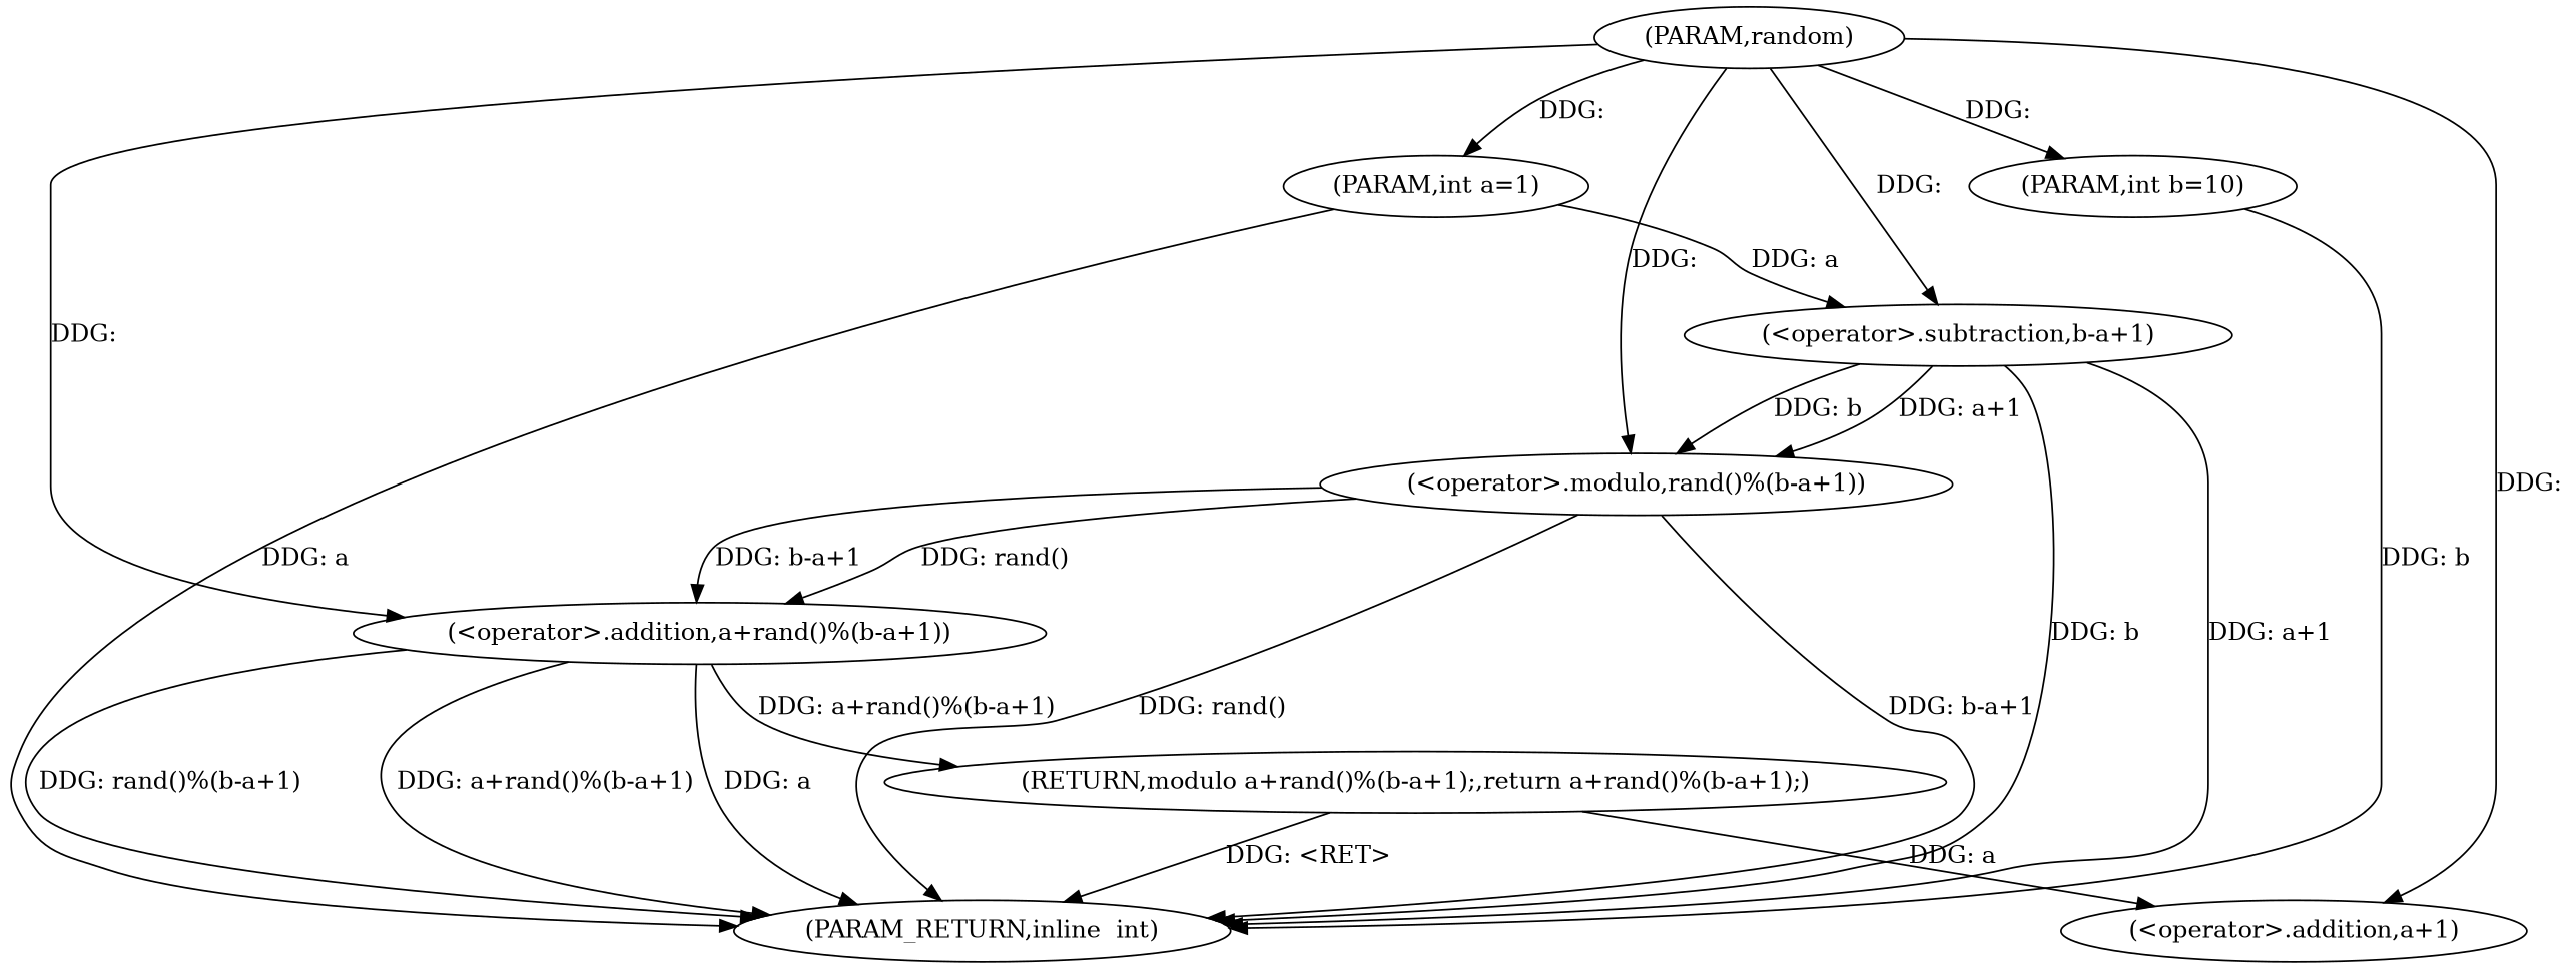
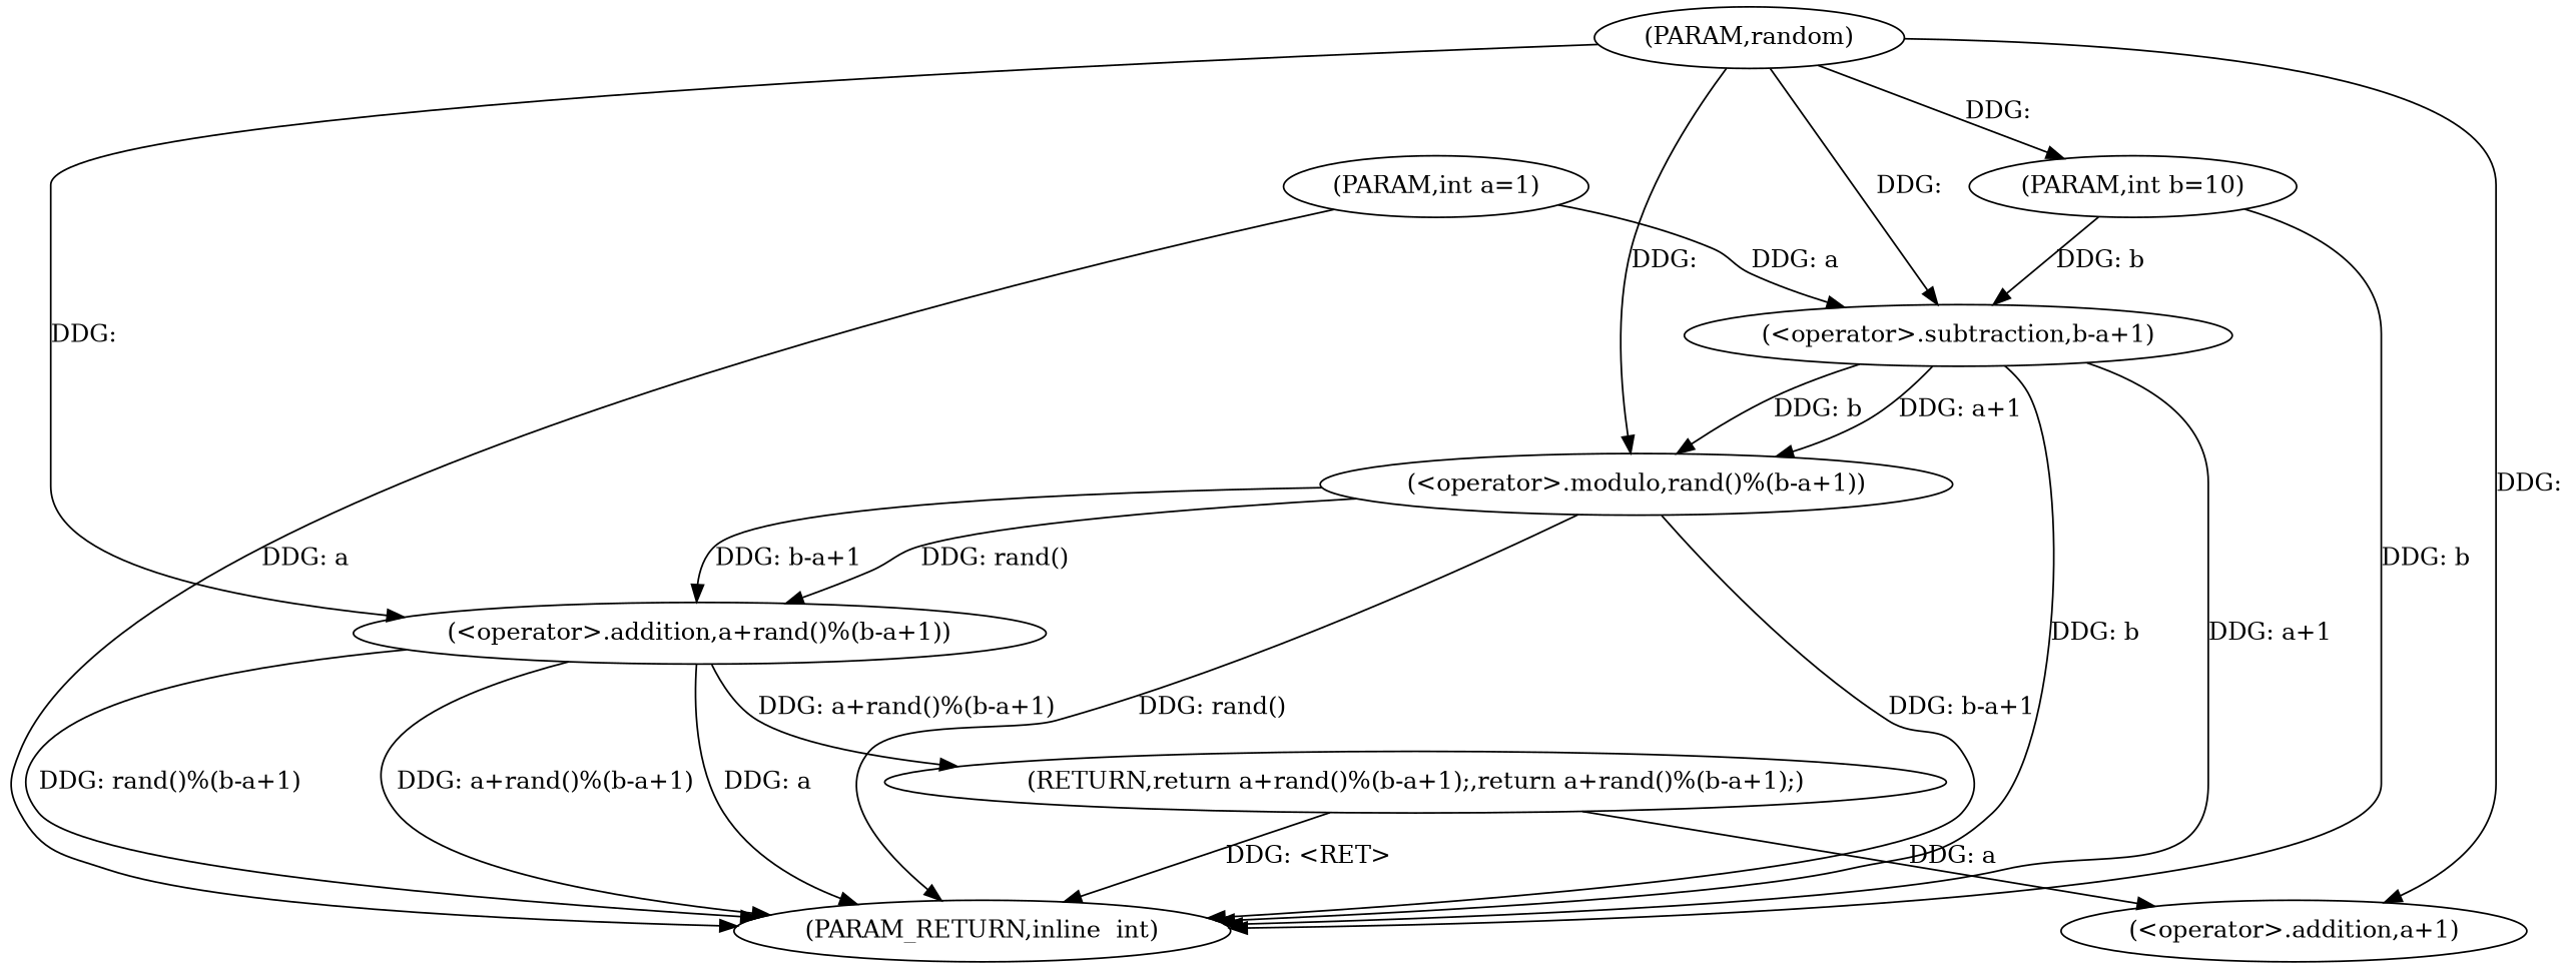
  digraph {
    n1 [label="(PARAM,random)"]
    n2 [label="(PARAM,int a=1)"]
    n3 [label="(PARAM,int b=10)"]
    n4 [label="(<operator>.addition,a+rand()%(b-a+1))"]
    n5 [label="(<operator>.modulo,rand()%(b-a+1))"]
    n6 [label="(<operator>.subtraction,b-a+1)"]
    n7 [label="(<operator>.addition,a+1)"]
    n8 [label="(PARAM_RETURN,inline  int)"]
-   n9 [label="(RETURN,modulo a+rand()%(b-a+1);,return a+rand()%(b-a+1);)"]
-   n1 -> n2 [label="DDG: "]
+   n9 [label="(RETURN,return a+rand()%(b-a+1);,return a+rand()%(b-a+1);)"]
    n1 -> n3 [label="DDG: "]
    n1 -> n4 [label="DDG: "]
    n1 -> n5 [label="DDG: "]
    n1 -> n6 [label="DDG: "]
    n1 -> n7 [label="DDG: "]
    n2 -> n6 [label="DDG: a"]
    n2 -> n8 [label="DDG: a"]
+   n3 -> n6 [label="DDG: b"]
    n3 -> n8 [label="DDG: b"]
    n4 -> n8 [label="DDG: a"]
    n4 -> n8 [label="DDG: rand()%(b-a+1)"]
    n4 -> n8 [label="DDG: a+rand()%(b-a+1)"]
    n4 -> n9 [label="DDG: a+rand()%(b-a+1)"]
    n5 -> n4 [label="DDG: rand()"]
    n5 -> n4 [label="DDG: b-a+1"]
    n5 -> n8 [label="DDG: rand()"]
    n5 -> n8 [label="DDG: b-a+1"]
    n6 -> n5 [label="DDG: b"]
    n6 -> n5 [label="DDG: a+1"]
    n6 -> n8 [label="DDG: b"]
    n6 -> n8 [label="DDG: a+1"]
    n9 -> n7 [label="DDG: a"]
    n9 -> n8 [label="DDG: <RET>"]
  }
